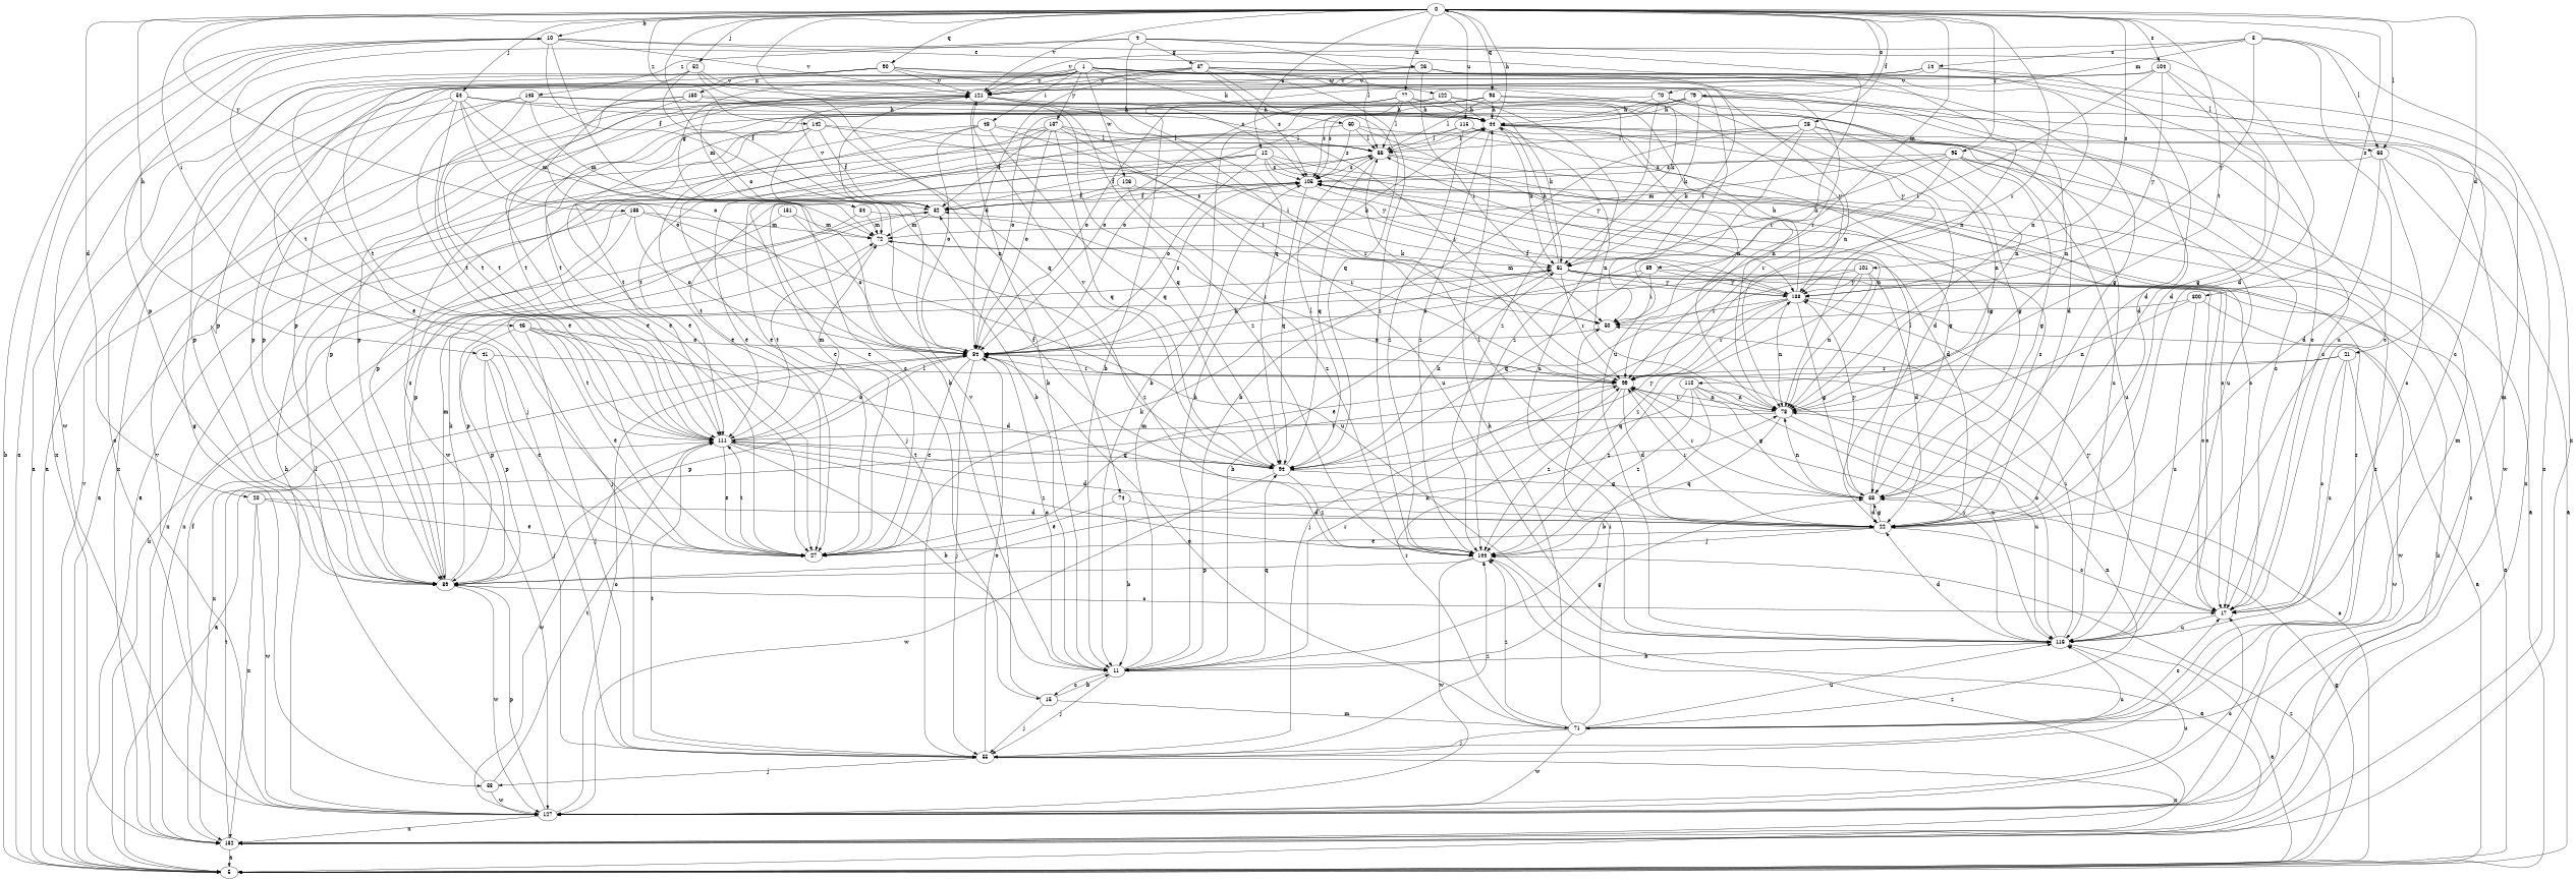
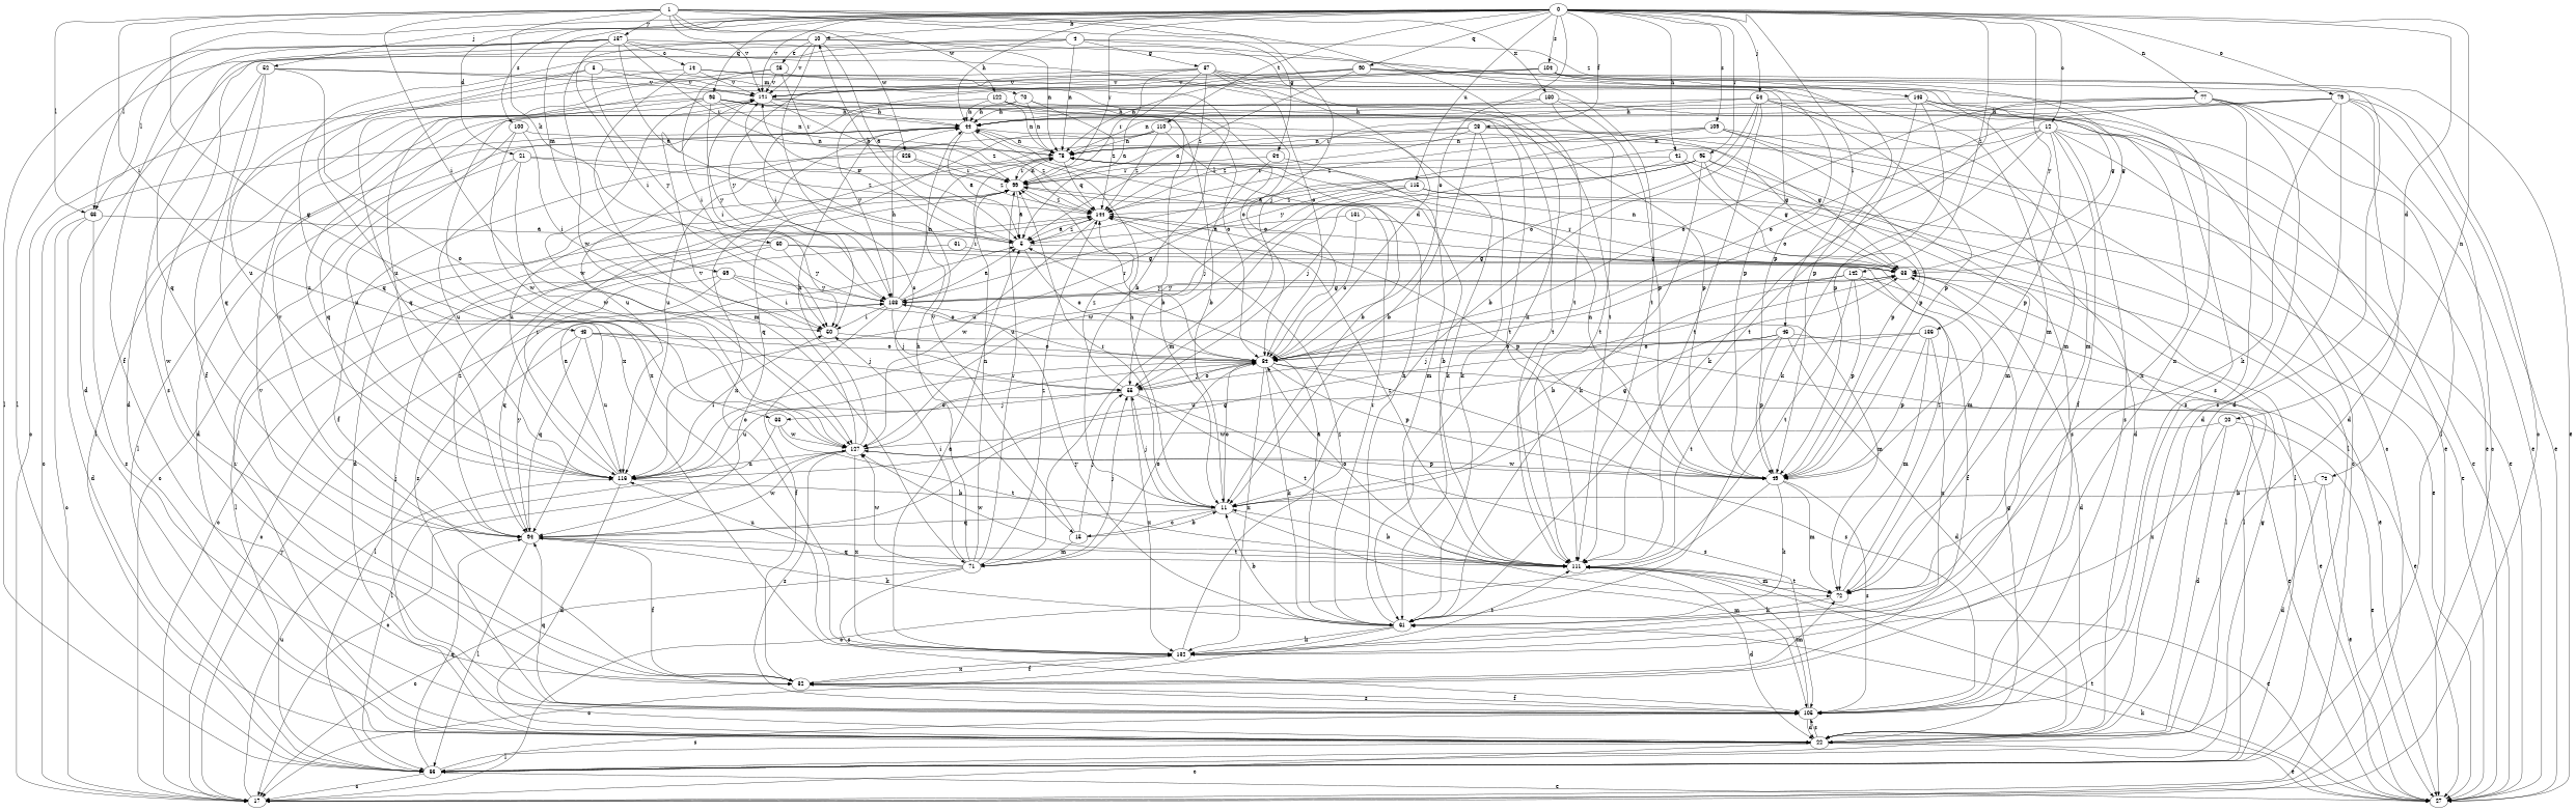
  strict digraph {
    0
    10
    12
    20
    21
    28
    41
    44
    46
    52
    54
    63
    69
    74
    77
    79
    84
    n18 [label=90]
    93
    95
    99
-   100 [label=300]
-   101
+   100
+   101 [label=109]
    104
    110
    115
    121
    136
    142
    78
    5
    15
    26
    32
-   89
+   89 [label=49]
    127
    61
    105
    n39 [label=17]
    27
    71
    132
    22
    116
    144
    66
    38
    11
+   31
    55
    111
    94
    72
    50
    138
    1
    33
    34
    48
    60
    122
-   126
+   126 [label=326]
    130
    137
    131
    3
    14
    70
    4
    37
    143
    0 -> 10 [label=b]
    0 -> 12 [label=c]
    0 -> 20 [label=d]
    0 -> 21 [label=d]
    0 -> 28 [label=f]
    0 -> 41 [label=h]
-   44 -> 0 [label=h]
+   0 -> 44 [label=h]
    0 -> 46 [label=i]
    0 -> 52 [label=j]
    0 -> 54 [label=j]
    0 -> 63 [label=l]
    0 -> 69 [label=m]
    0 -> 74 [label=n]
    0 -> 77 [label=n]
    0 -> 79 [label=o]
    0 -> 84 [label=o]
    0 -> n18 [label=q]
    0 -> 93 [label=q]
    0 -> 95 [label=r]
    0 -> 99 [label=r]
    0 -> 100 [label=s]
    0 -> 101 [label=s]
    0 -> 104 [label=s]
    0 -> 110 [label=t]
    0 -> 115 [label=u]
    0 -> 121 [label=v]
    0 -> 136 [label=y]
    0 -> 142 [label=z]
    10 -> 121 [label=v]
    10 -> 78 [label=n]
    10 -> 5 [label=a]
    10 -> 15 [label=c]
    10 -> 26 [label=e]
-   10 -> 32 [label=f]
+   10 -> 32 [label=w]
    10 -> 89 [label=p]
    10 -> 127 [label=w]
    12 -> 84 [label=o]
    12 -> 78 [label=n]
    12 -> 32 [label=f]
    12 -> 89 [label=p]
    12 -> 61 [label=k]
    12 -> 105 [label=s]
    12 -> n39 [label=c]
    12 -> 27 [label=e]
    12 -> 71 [label=m]
    20 -> 127 [label=w]
    20 -> 27 [label=e]
    20 -> 132 [label=x]
    20 -> 22 [label=d]
    21 -> 99 [label=r]
    21 -> 127 [label=w]
    21 -> n39 [label=c]
    21 -> 116 [label=u]
    21 -> 144 [label=z]
    28 -> 78 [label=n]
    28 -> 61 [label=k]
    28 -> 116 [label=u]
    28 -> 144 [label=z]
    28 -> 66 [label=l]
    28 -> 38 [label=g]
    28 -> 11 [label=b]
    41 -> 99 [label=l]
    41 -> 89 [label=p]
    41 -> 27 [label=e]
    41 -> 55 [label=j]
    44 -> 78 [label=n]
    44 -> 5 [label=a]
    44 -> 61 [label=k]
    44 -> n39 [label=c]
    44 -> 132 [label=x]
    44 -> 22 [label=d]
    44 -> 144 [label=z]
    44 -> 66 [label=l]
    46 -> 84 [label=o]
    46 -> 89 [label=p]
    46 -> 27 [label=e]
    46 -> 22 [label=d]
    46 -> 55 [label=j]
    46 -> 111 [label=t]
    52 -> 84 [label=o]
    52 -> 121 [label=v]
    52 -> 32 [label=f]
    52 -> 127 [label=o]
    52 -> 105 [label=s]
    52 -> 94 [label=q]
    54 -> 44 [label=h]
    54 -> 84 [label=o]
    54 -> 99 [label=r]
    54 -> 89 [label=p]
    54 -> 132 [label=x]
    54 -> 11 [label=b]
    54 -> 111 [label=t]
    54 -> 72 [label=m]
    63 -> 5 [label=a]
    63 -> 105 [label=s]
    63 -> n39 [label=c]
    63 -> 22 [label=d]
    69 -> 84 [label=o]
    69 -> n39 [label=c]
    69 -> 94 [label=q]
    69 -> 50 [label=i]
    69 -> 138 [label=y]
    74 -> 27 [label=e]
    74 -> 22 [label=d]
    74 -> 11 [label=b]
    77 -> 44 [label=h]
    77 -> 84 [label=o]
    77 -> 61 [label=k]
    77 -> 105 [label=s]
    77 -> 27 [label=e]
    77 -> 22 [label=d]
    77 -> 66 [label=l]
    79 -> 44 [label=h]
    79 -> 84 [label=o]
    79 -> 78 [label=n]
    79 -> 61 [label=k]
    79 -> 105 [label=s]
    79 -> n39 [label=c]
    79 -> 27 [label=e]
    79 -> 22 [label=d]
    84 -> 99 [label=r]
    84 -> 89 [label=p]
    84 -> 61 [label=k]
    84 -> 105 [label=s]
    84 -> 27 [label=e]
    84 -> 132 [label=x]
    84 -> 55 [label=j]
    n18 -> 121 [label=v]
    n18 -> 78 [label=n]
    n18 -> 5 [label=a]
    n18 -> n39 [label=c]
    n18 -> 27 [label=e]
    n18 -> 132 [label=x]
    n18 -> 116 [label=u]
    93 -> 44 [label=h]
    93 -> 84 [label=o]
    93 -> 78 [label=n]
    93 -> 89 [label=p]
    93 -> 127 [label=w]
    93 -> 132 [label=x]
    93 -> 66 [label=l]
    93 -> 138 [label=y]
    95 -> 99 [label=r]
    95 -> 5 [label=a]
    95 -> 61 [label=k]
    95 -> 105 [label=s]
    95 -> 116 [label=u]
    95 -> 38 [label=g]
    95 -> 72 [label=m]
    99 -> 78 [label=n]
    99 -> 5 [label=a]
    99 -> 22 [label=d]
    99 -> 144 [label=z]
    100 -> 78 [label=n]
    100 -> 127 [label=w]
    100 -> 116 [label=u]
    100 -> 50 [label=i]
    101 -> 78 [label=n]
    101 -> 89 [label=p]
    101 -> 27 [label=e]
    101 -> 22 [label=d]
    101 -> 144 [label=z]
    101 -> 138 [label=y]
    104 -> 121 [label=v]
    104 -> 89 [label=p]
    104 -> 22 [label=d]
    104 -> 38 [label=g]
    104 -> 50 [label=i]
    104 -> 138 [label=y]
    110 -> 78 [label=n]
    110 -> 116 [label=u]
    110 -> 144 [label=z]
    110 -> 38 [label=g]
    110 -> 11 [label=b]
    110 -> 94 [label=q]
    115 -> 127 [label=w]
    115 -> 27 [label=e]
    115 -> 116 [label=u]
    115 -> 144 [label=z]
    115 -> 66 [label=l]
    121 -> 44 [label=h]
    121 -> 144 [label=z]
    121 -> 11 [label=b]
    121 -> 111 [label=t]
    121 -> 50 [label=i]
    136 -> 84 [label=o]
    136 -> 89 [label=p]
    136 -> 132 [label=x]
    136 -> 116 [label=u]
    136 -> 72 [label=m]
    142 -> 32 [label=f]
    142 -> 89 [label=p]
    142 -> 66 [label=l]
    142 -> 11 [label=b]
    142 -> 111 [label=t]
    142 -> 138 [label=y]
    78 -> 99 [label=r]
    78 -> 116 [label=u]
    78 -> 144 [label=q]
-   78 -> 111 [label=t]
+   78 -> 111 [label=b]
    5 -> 10 [label=b]
    5 -> 84 [label=o]
    5 -> 121 [label=v]
    5 -> 144 [label=z]
    5 -> 38 [label=g]
    15 -> 121 [label=v]
    15 -> 71 [label=m]
    15 -> 11 [label=b]
    15 -> 55 [label=j]
    26 -> 99 [label=r]
    26 -> 121 [label=v]
    26 -> n39 [label=c]
    26 -> 111 [label=t]
    26 -> 50 [label=i]
    32 -> 121 [label=v]
    32 -> 105 [label=s]
    32 -> 132 [label=x]
    32 -> 72 [label=m]
    89 -> 78 [label=n]
    89 -> 127 [label=w]
    89 -> 61 [label=k]
    89 -> 105 [label=s]
    89 -> n39 [label=c]
    89 -> 72 [label=m]
    127 -> 44 [label=h]
    127 -> 84 [label=o]
    127 -> 121 [label=v]
    127 -> 89 [label=p]
    127 -> 105 [label=s]
    127 -> n39 [label=c]
    127 -> 132 [label=x]
    127 -> 116 [label=u]
    61 -> 44 [label=h]
    61 -> 99 [label=r]
    61 -> 5 [label=a]
    61 -> n39 [label=c]
    61 -> 132 [label=k]
    61 -> 11 [label=b]
    61 -> 138 [label=y]
    105 -> 32 [label=f]
    105 -> 22 [label=d]
    105 -> 111 [label=t]
    105 -> 94 [label=q]
    n39 -> 116 [label=u]
    n39 -> 138 [label=y]
    27 -> 61 [label=k]
    27 -> 111 [label=t]
    71 -> 44 [label=h]
    71 -> 84 [label=o]
    71 -> 99 [label=r]
    71 -> 78 [label=n]
    71 -> 127 [label=w]
    71 -> 105 [label=s]
    71 -> n39 [label=c]
    71 -> 116 [label=u]
    71 -> 144 [label=z]
    71 -> 55 [label=j]
    71 -> 50 [label=i]
    132 -> 5 [label=a]
    132 -> 32 [label=f]
    132 -> 144 [label=z]
    132 -> 111 [label=t]
    22 -> 99 [label=r]
    22 -> 105 [label=s]
    22 -> n39 [label=c]
    22 -> 27 [label=e]
    22 -> 144 [label=j]
    22 -> 66 [label=l]
    22 -> 38 [label=g]
    116 -> 84 [label=o]
    116 -> 99 [label=r]
    116 -> 5 [label=a]
    116 -> 22 [label=d]
    116 -> 11 [label=b]
    116 -> 50 [label=i]
    144 -> 5 [label=a]
    144 -> 89 [label=p]
    144 -> 127 [label=w]
    66 -> 105 [label=s]
    66 -> n39 [label=c]
    66 -> 27 [label=e]
    66 -> 38 [label=g]
    66 -> 94 [label=q]
    38 -> 99 [label=r]
    38 -> 78 [label=n]
    38 -> 22 [label=d]
    38 -> 66 [label=l]
    38 -> 138 [label=y]
    11 -> 44 [label=h]
    11 -> 84 [label=o]
    11 -> 99 [label=r]
    11 -> 15 [label=c]
    11 -> 105 [label=m]
    11 -> 38 [label=g]
    11 -> 55 [label=j]
    11 -> 94 [label=q]
+   31 -> n39 [label=c]
+   31 -> 38 [label=g]
    55 -> 84 [label=o]
    55 -> 105 [label=s]
    55 -> 132 [label=x]
    55 -> 116 [label=u]
    55 -> 144 [label=z]
    55 -> 111 [label=t]
    55 -> 33 [label=j]
    111 -> 84 [label=o]
    111 -> 127 [label=w]
    111 -> 27 [label=e]
    111 -> 22 [label=d]
    111 -> 144 [label=z]
    111 -> 11 [label=b]
    111 -> 94 [label=q]
    111 -> 72 [label=m]
    94 -> 121 [label=v]
    94 -> 32 [label=f]
    94 -> 127 [label=w]
    94 -> 61 [label=k]
    94 -> 144 [label=z]
    94 -> 66 [label=l]
    94 -> 38 [label=g]
    94 -> 111 [label=t]
    94 -> 138 [label=y]
    72 -> 61 [label=k]
    72 -> 144 [label=z]
    72 -> 111 [label=t]
    50 -> 84 [label=o]
    138 -> 44 [label=h]
    138 -> 99 [label=r]
    138 -> 78 [label=n]
    138 -> 5 [label=a]
    138 -> 32 [label=f]
    138 -> 38 [label=g]
    138 -> 55 [label=j]
    138 -> 72 [label=m]
    138 -> 50 [label=i]
    1 -> 63 [label=l]
    1 -> 121 [label=v]
    1 -> 61 [label=k]
    1 -> 55 [label=j]
    1 -> 50 [label=i]
    1 -> 33 [label=g]
    1 -> 34 [label=g]
    1 -> 48 [label=i]
    1 -> 60 [label=k]
    1 -> 122 [label=w]
    1 -> 126 [label=w]
    1 -> 130 [label=x]
    1 -> 137 [label=y]
    33 -> 127 [label=w]
    33 -> 66 [label=l]
    33 -> 111 [label=t]
    34 -> 99 [label=r]
    34 -> 55 [label=j]
    34 -> 72 [label=m]
    48 -> 84 [label=o]
    48 -> 27 [label=e]
    48 -> 116 [label=u]
    48 -> 66 [label=l]
    48 -> 55 [label=j]
    48 -> 94 [label=q]
    60 -> 105 [label=s]
    60 -> 27 [label=e]
    60 -> 66 [label=l]
    60 -> 38 [label=g]
    60 -> 138 [label=y]
    122 -> 44 [label=h]
    122 -> 84 [label=o]
    122 -> 78 [label=n]
    122 -> 116 [label=u]
    122 -> 11 [label=b]
    126 -> 99 [label=r]
    126 -> 32 [label=f]
    126 -> 144 [label=z]
    130 -> 44 [label=h]
    130 -> 89 [label=p]
    130 -> 27 [label=e]
    130 -> 111 [label=t]
    130 -> 94 [label=q]
    137 -> 84 [label=o]
    137 -> 99 [label=r]
    137 -> 5 [label=a]
    137 -> 32 [label=f]
    137 -> 66 [label=l]
    137 -> 111 [label=t]
    137 -> 94 [label=q]
    137 -> 50 [label=i]
    131 -> 84 [label=o]
-   131 -> 5 [label=k]
+   131 -> 5 [label=a]
    131 -> 72 [label=m]
-   3 -> 63 [label=l]
+   137 -> 63 [label=l]
    3 -> 121 [label=v]
    3 -> 132 [label=x]
    3 -> 116 [label=u]
    3 -> 138 [label=y]
-   3 -> 14 [label=c]
+   137 -> 14 [label=c]
    3 -> 70 [label=m]
    14 -> 121 [label=v]
    14 -> 89 [label=p]
    14 -> 71 [label=m]
    14 -> 22 [label=d]
    14 -> 11 [label=b]
    70 -> 44 [label=h]
    70 -> 78 [label=n]
    70 -> 144 [label=z]
    70 -> 111 [label=t]
    70 -> 138 [label=y]
    4 -> 78 [label=n]
    4 -> 22 [label=d]
    4 -> 66 [label=l]
    4 -> 111 [label=t]
    4 -> 94 [label=q]
    4 -> 37 [label=g]
    4 -> 143 [label=z]
    37 -> 84 [label=d]
    37 -> 99 [label=r]
    37 -> 121 [label=v]
    37 -> 5 [label=a]
    37 -> 105 [label=s]
    37 -> 144 [label=z]
    37 -> 38 [label=g]
    37 -> 94 [label=q]
    37 -> 72 [label=m]
    143 -> 44 [label=h]
    143 -> 89 [label=p]
    143 -> n39 [label=c]
    143 -> 27 [label=e]
    143 -> 111 [label=t]
    143 -> 72 [label=m]
  }
